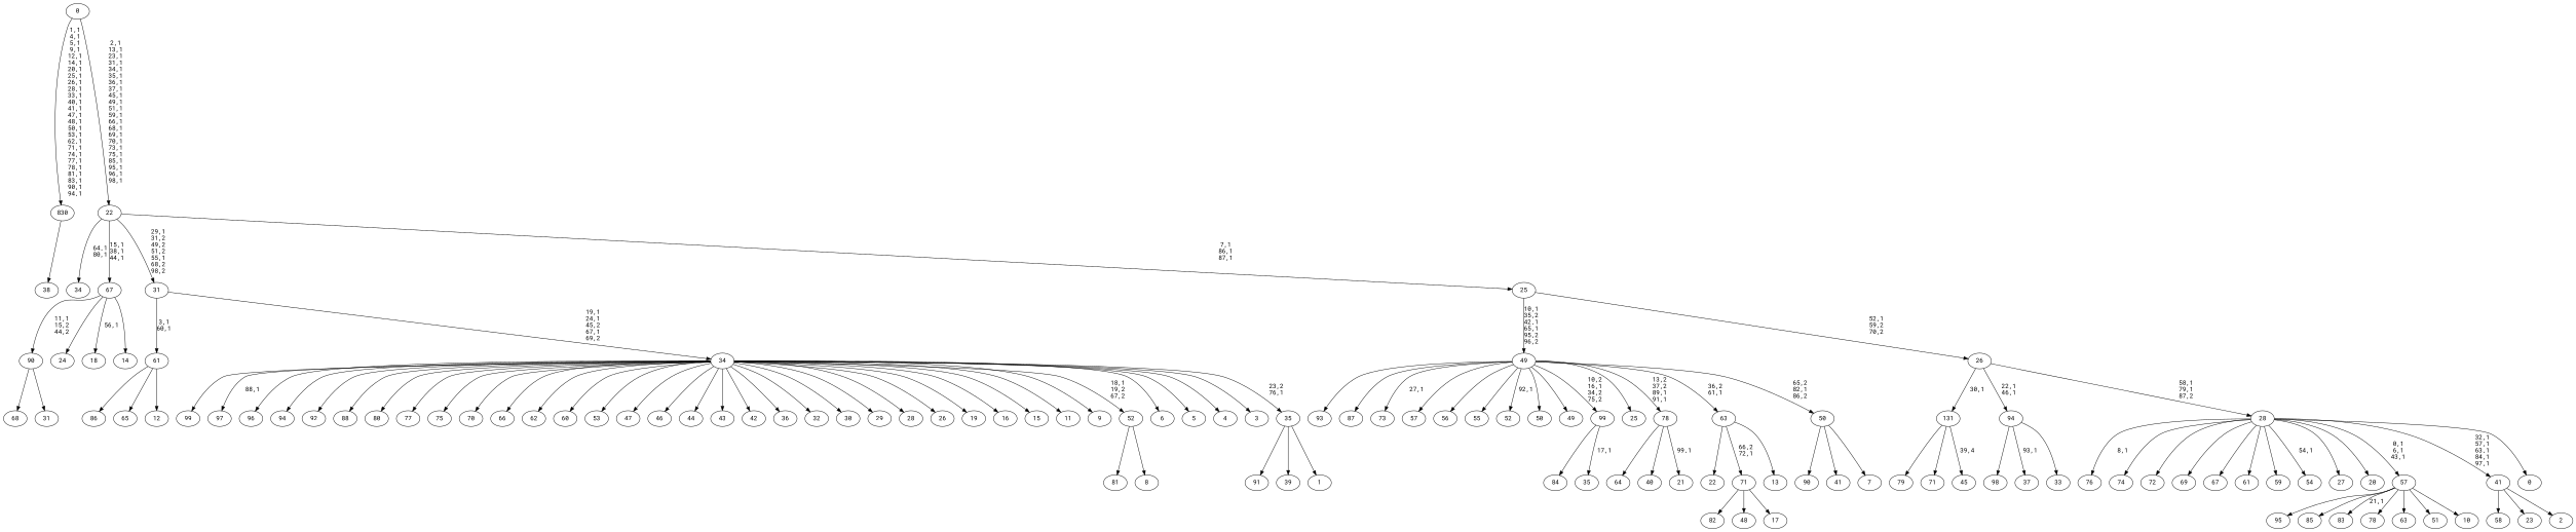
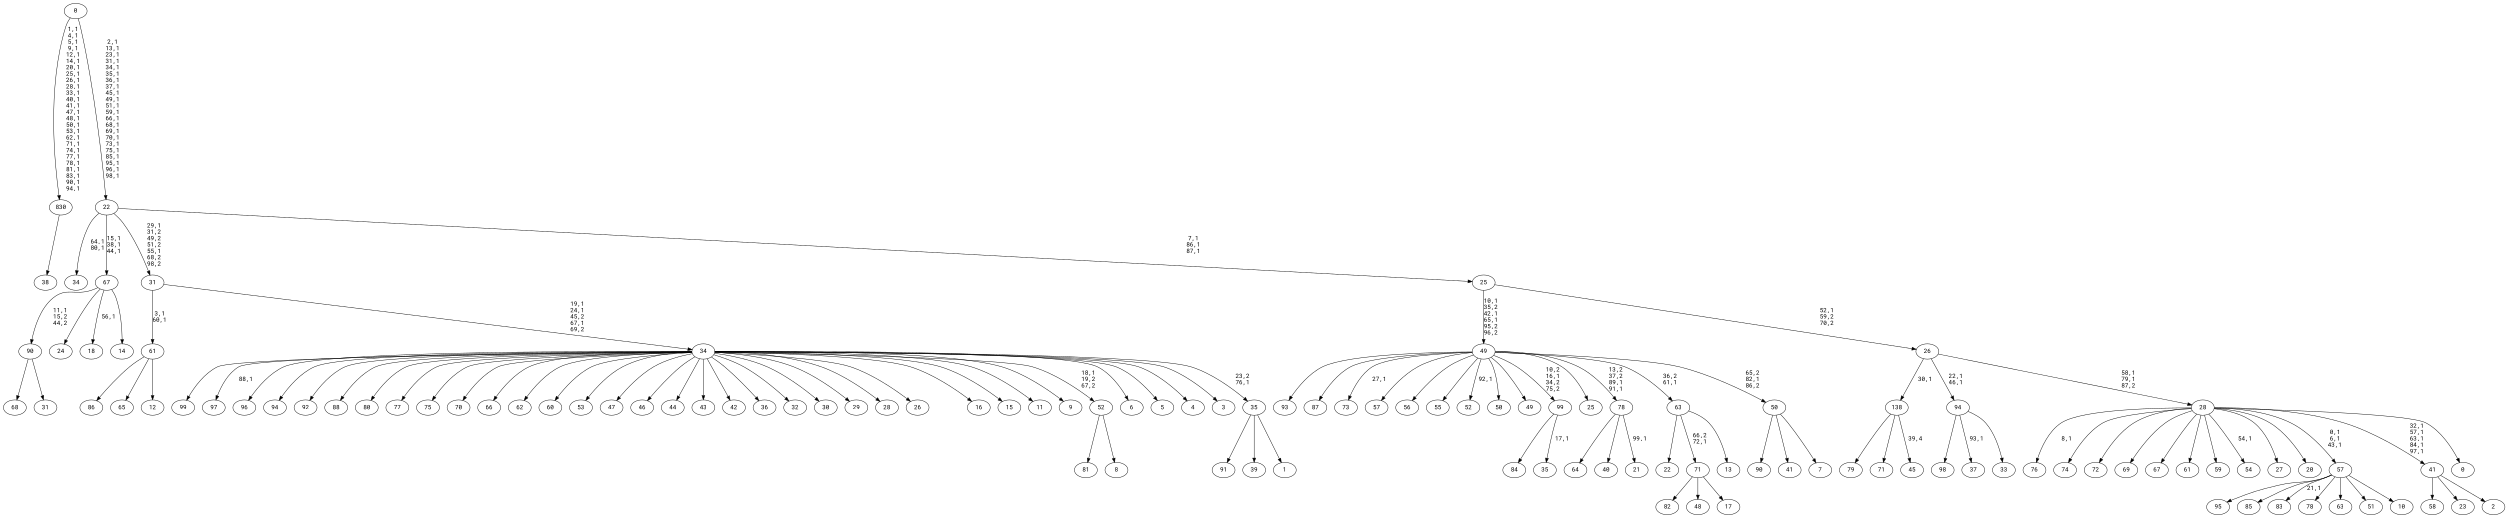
  digraph {
    fontname="Roboto Mono"
    node [fontname="Roboto Mono"]
    edge [fontname="Roboto Mono"]
    n1 [label=99]
    n2 [label=98]
    n3 [label=97]
    n4 [label=96]
    n5 [label=95]
    n6 [label=94]
    n7 [label=93]
    n8 [label=92]
    n9 [label=91]
    n10 [label=90]
    n11 [label=88]
    n12 [label=87]
    n13 [label=86]
    n14 [label=85]
    n15 [label=84]
    n16 [label=83]
    n17 [label=82]
    n18 [label=81]
    n19 [label=80]
    n20 [label=79]
    n21 [label=78]
    n22 [label=77]
    n23 [label=76]
    n24 [label=75]
    n25 [label=74]
    n26 [label=73]
    n27 [label=72]
    n28 [label=71]
    n29 [label=70]
    n30 [label=69]
    n31 [label=68]
    n32 [label=67]
    n33 [label=66]
    n34 [label=65]
    n35 [label=64]
    n36 [label=63]
    n37 [label=62]
    n38 [label=61]
    n39 [label=60]
    n40 [label=59]
    n41 [label=58]
    n42 [label=57]
    n43 [label=56]
    n44 [label=55]
    n45 [label=54]
    n46 [label=53]
    n47 [label=52]
    n48 [label=51]
    n49 [label=50]
    n50 [label=49]
    n51 [label=48]
    n52 [label=47]
    n53 [label=46]
    n54 [label=45]
-   138 [label=131]
+   138
    n56 [label=44]
    n57 [label=43]
    n58 [label=42]
    n59 [label=41]
    n60 [label=40]
    n61 [label=39]
    n62 [label=38]
    n63 [label=830]
    n64 [label=37]
    n65 [label=36]
    n66 [label=35]
    99
    n68 [label=34]
    n69 [label=33]
    94
    n71 [label=32]
    n72 [label=31]
    90
    n74 [label=30]
    n75 [label=29]
    n76 [label=28]
    n77 [label=27]
    n78 [label=26]
    n79 [label=25]
    n80 [label=24]
    n81 [label=23]
    n82 [label=22]
    n83 [label=21]
    78
    n85 [label=20]
-   n86 [label=19]
    n87 [label=18]
    n88 [label=17]
    71
    n90 [label=16]
    n91 [label=15]
    n92 [label=14]
    67
    n94 [label=13]
    63
    n96 [label=12]
    61
    n98 [label=11]
    n99 [label=10]
    57
    n101 [label=9]
    n102 [label=8]
    52
    n104 [label=7]
    50
    49
    n107 [label=6]
    n108 [label=5]
    n109 [label=4]
    n110 [label=3]
    n111 [label=2]
    41
    n113 [label=1]
    35
    34
    31
    n117 [label=0]
    28
    26
    25
    22
    0
    138 -> n20
    138 -> n28
    138 -> n54 [label="39,4"]
    n63 -> n62
    99 -> n15
    99 -> n66 [label="17,1"]
    94 -> n2
    94 -> n64 [label="93,1"]
    94 -> n69
    90 -> n31
    90 -> n72
    78 -> n35
    78 -> n60
    78 -> n83 [label="99,1"]
    71 -> n17
    71 -> n51
    71 -> n88
    67 -> 90 [label="11,1\n15,2\n44,2"]
    67 -> n80
    67 -> n87 [label="56,1"]
    67 -> n92
    63 -> n82
    63 -> 71 [label="66,2\n72,1"]
    63 -> n94
    61 -> n13
    61 -> n34
    61 -> n96
    57 -> n5
    57 -> n14
    57 -> n16 [label="21,1"]
    57 -> n21
    57 -> n36
    57 -> n48
    57 -> n99
    52 -> n18
    52 -> n102
    50 -> n10
    50 -> n59
    50 -> n104
    49 -> n7
    49 -> n12
    49 -> n26 [label="27,1"]
    49 -> n42
    49 -> n43
    49 -> n44
    49 -> n47 [label="92,1"]
    49 -> n49
    49 -> n50
    49 -> 99 [label="10,2\n16,1\n34,2\n75,2"]
    49 -> n79
    49 -> 78 [label="13,2\n37,2\n89,1\n91,1"]
    49 -> 63 [label="36,2\n61,1"]
    49 -> 50 [label="65,2\n82,1\n86,2"]
    41 -> n41
    41 -> n81
    41 -> n111
    35 -> n9
    35 -> n61
    35 -> n113
    34 -> n1
    34 -> n3 [label="88,1"]
    34 -> n4
    34 -> n6
    34 -> n8
    34 -> n11
    34 -> n19
    34 -> n22
    34 -> n24
    34 -> n29
    34 -> n33
    34 -> n37
    34 -> n39
    34 -> n46
    34 -> n52
    34 -> n53
    34 -> n56
    34 -> n57
    34 -> n58
    34 -> n65
    34 -> n71
    34 -> n74
    34 -> n75
    34 -> n76
    34 -> n78
-   34 -> n86
    34 -> n90
    34 -> n91
    34 -> n98
    34 -> n101
    34 -> 52 [label="18,1\n19,2\n67,2"]
    34 -> n107
    34 -> n108
    34 -> n109
    34 -> n110
    34 -> 35 [label="23,2\n76,1"]
    31 -> 61 [label="3,1\n60,1"]
    31 -> 34 [label="19,1\n24,1\n45,2\n67,1\n69,2"]
    28 -> n23 [label="8,1"]
    28 -> n25
    28 -> n27
    28 -> n30
    28 -> n32
    28 -> n38
    28 -> n40
    28 -> n45 [label="54,1"]
    28 -> n77
    28 -> n85
    28 -> 57 [label="0,1\n6,1\n43,1"]
    28 -> 41 [label="32,1\n57,1\n63,1\n84,1\n97,1"]
    28 -> n117
    26 -> 138 [label="30,1"]
    26 -> 94 [label="22,1\n46,1"]
    26 -> 28 [label="58,1\n79,1\n87,2"]
    25 -> 49 [label="10,1\n35,2\n42,1\n65,1\n95,2\n96,2"]
    25 -> 26 [label="52,1\n59,2\n70,2"]
    22 -> n68 [label="64,1\n80,1"]
    22 -> 67 [label="15,1\n38,1\n44,1"]
    22 -> 31 [label="29,1\n31,2\n49,2\n51,2\n55,1\n68,2\n98,2"]
    22 -> 25 [label="7,1\n86,1\n87,1"]
    0 -> n63 [label="1,1\n4,1\n5,1\n9,1\n12,1\n14,1\n20,1\n25,1\n26,1\n28,1\n33,1\n40,1\n41,1\n47,1\n48,1\n50,1\n53,1\n62,1\n71,1\n74,1\n77,1\n78,1\n81,1\n83,1\n90,1\n94,1"]
    0 -> 22 [label="2,1\n13,1\n23,1\n31,1\n34,1\n35,1\n36,1\n37,1\n45,1\n49,1\n51,1\n59,1\n66,1\n68,1\n69,1\n70,1\n73,1\n75,1\n85,1\n95,1\n96,1\n98,1"]
  }
